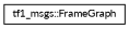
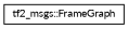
  digraph {
    rankdir=LR
    fontname=Lato
-   n1 [color=black fillcolor=white fontname=Lato fontsize=10 height=0.2 label="tf1_msgs::FrameGraph" shape=record style=filled width=0.4]
+   n1 [color=black fillcolor=white fontname=Lato fontsize=10 height=0.2 label="tf2_msgs::FrameGraph" shape=record style=filled width=0.4]
  }
